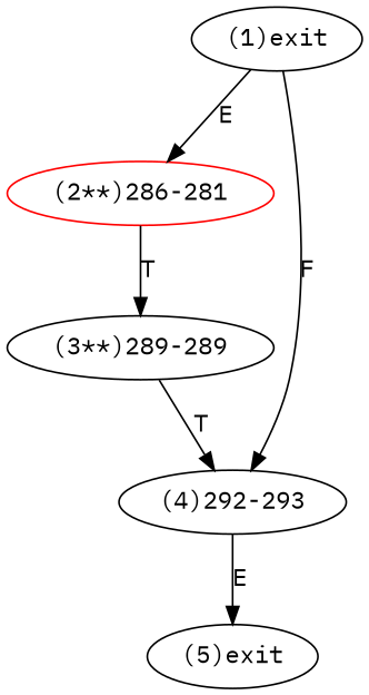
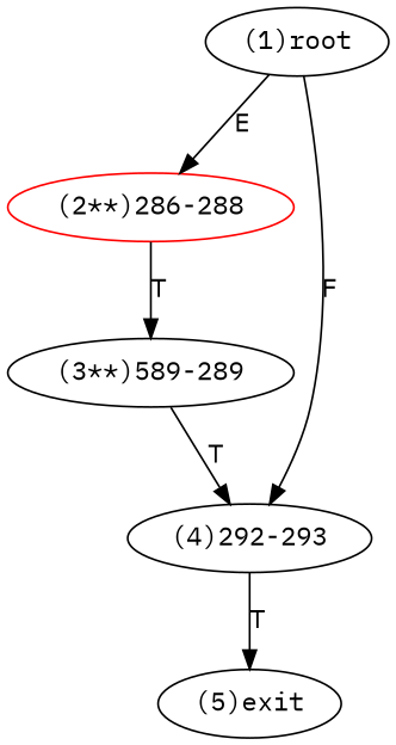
  digraph {
    fontname="IBM Plex Mono"
    node [fontname="IBM Plex Mono"]
    edge [fontname="IBM Plex Mono"]
-   n1 [label="(1)exit"]
-   n2 [color=red label="(2**)286-281"]
+   n1 [label="(1)root"]
+   n2 [color=red label="(2**)286-288"]
    n3 [label="(4)292-293"]
-   n4 [label="(3**)289-289"]
+   n4 [label="(3**)589-289"]
    n5 [label="(5)exit"]
    n1 -> n2 [label=E]
    n1 -> n3 [label=F]
    n2 -> n4 [label=T]
-   n3 -> n5 [label=E]
+   n3 -> n5 [label=T]
    n4 -> n3 [label=T]
  }
